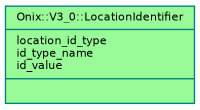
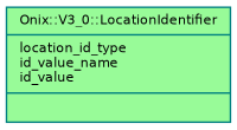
  digraph {
    fontname="Bitstream Vera Sans"
    fontsize=8
-   n1 [fontname="Bitstream Vera Sans" fontsize=8 label="{Onix::V3_0::LocationIdentifier\l|location_id_type\lid_type_name\lid_value\l|\l}" shape=record style=filled fillcolor=palegreen color=teal]
+   n1 [fontname="Bitstream Vera Sans" fontsize=8 label="{Onix::V3_0::LocationIdentifier\l|location_id_type\lid_value_name\lid_value\l|\l}" shape=record style=filled fillcolor=palegreen color=teal]
  }
